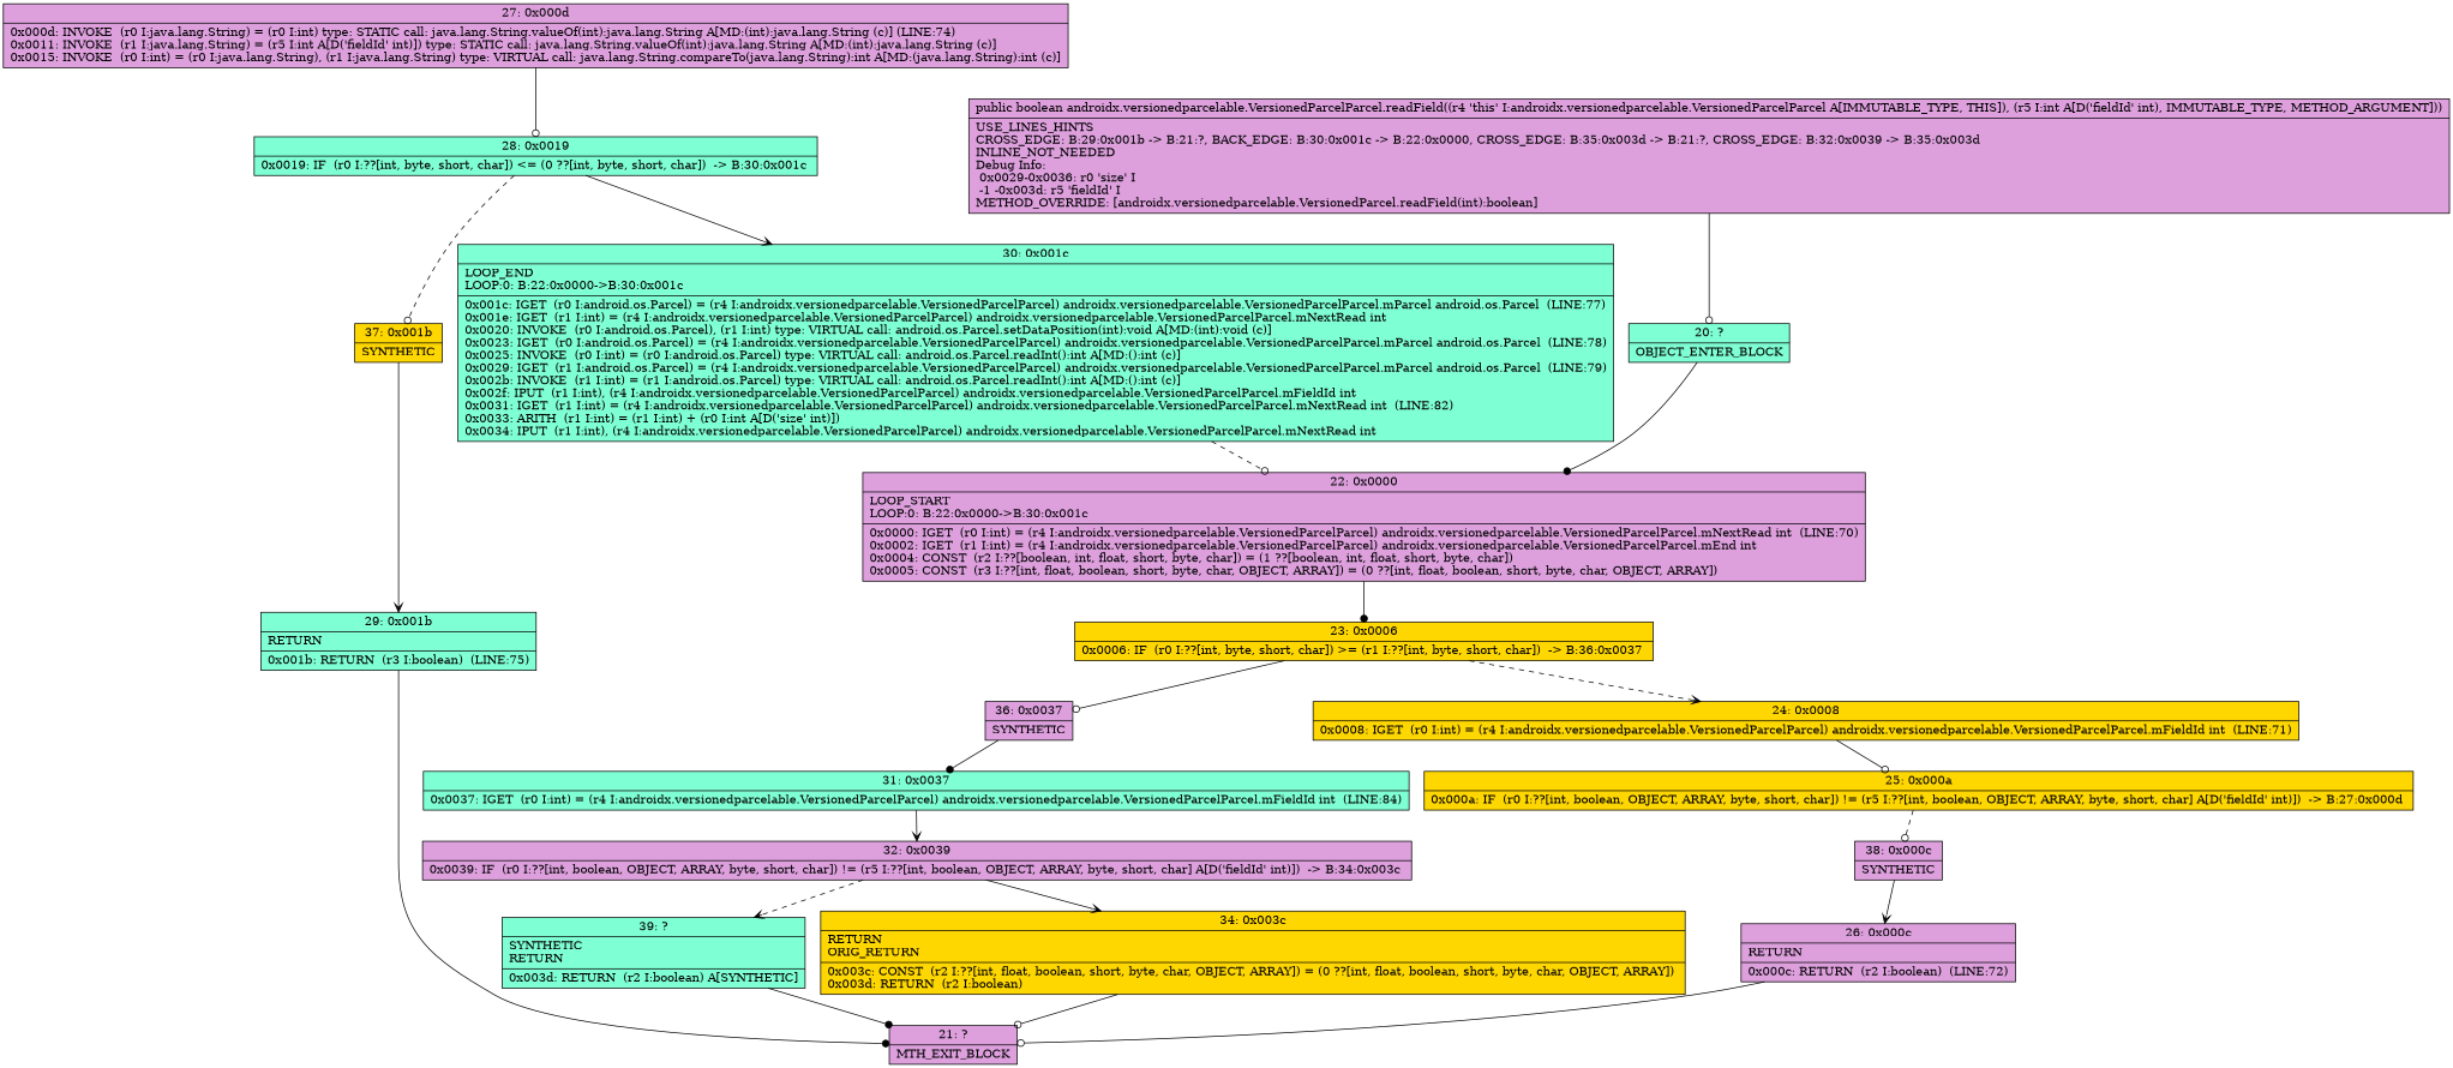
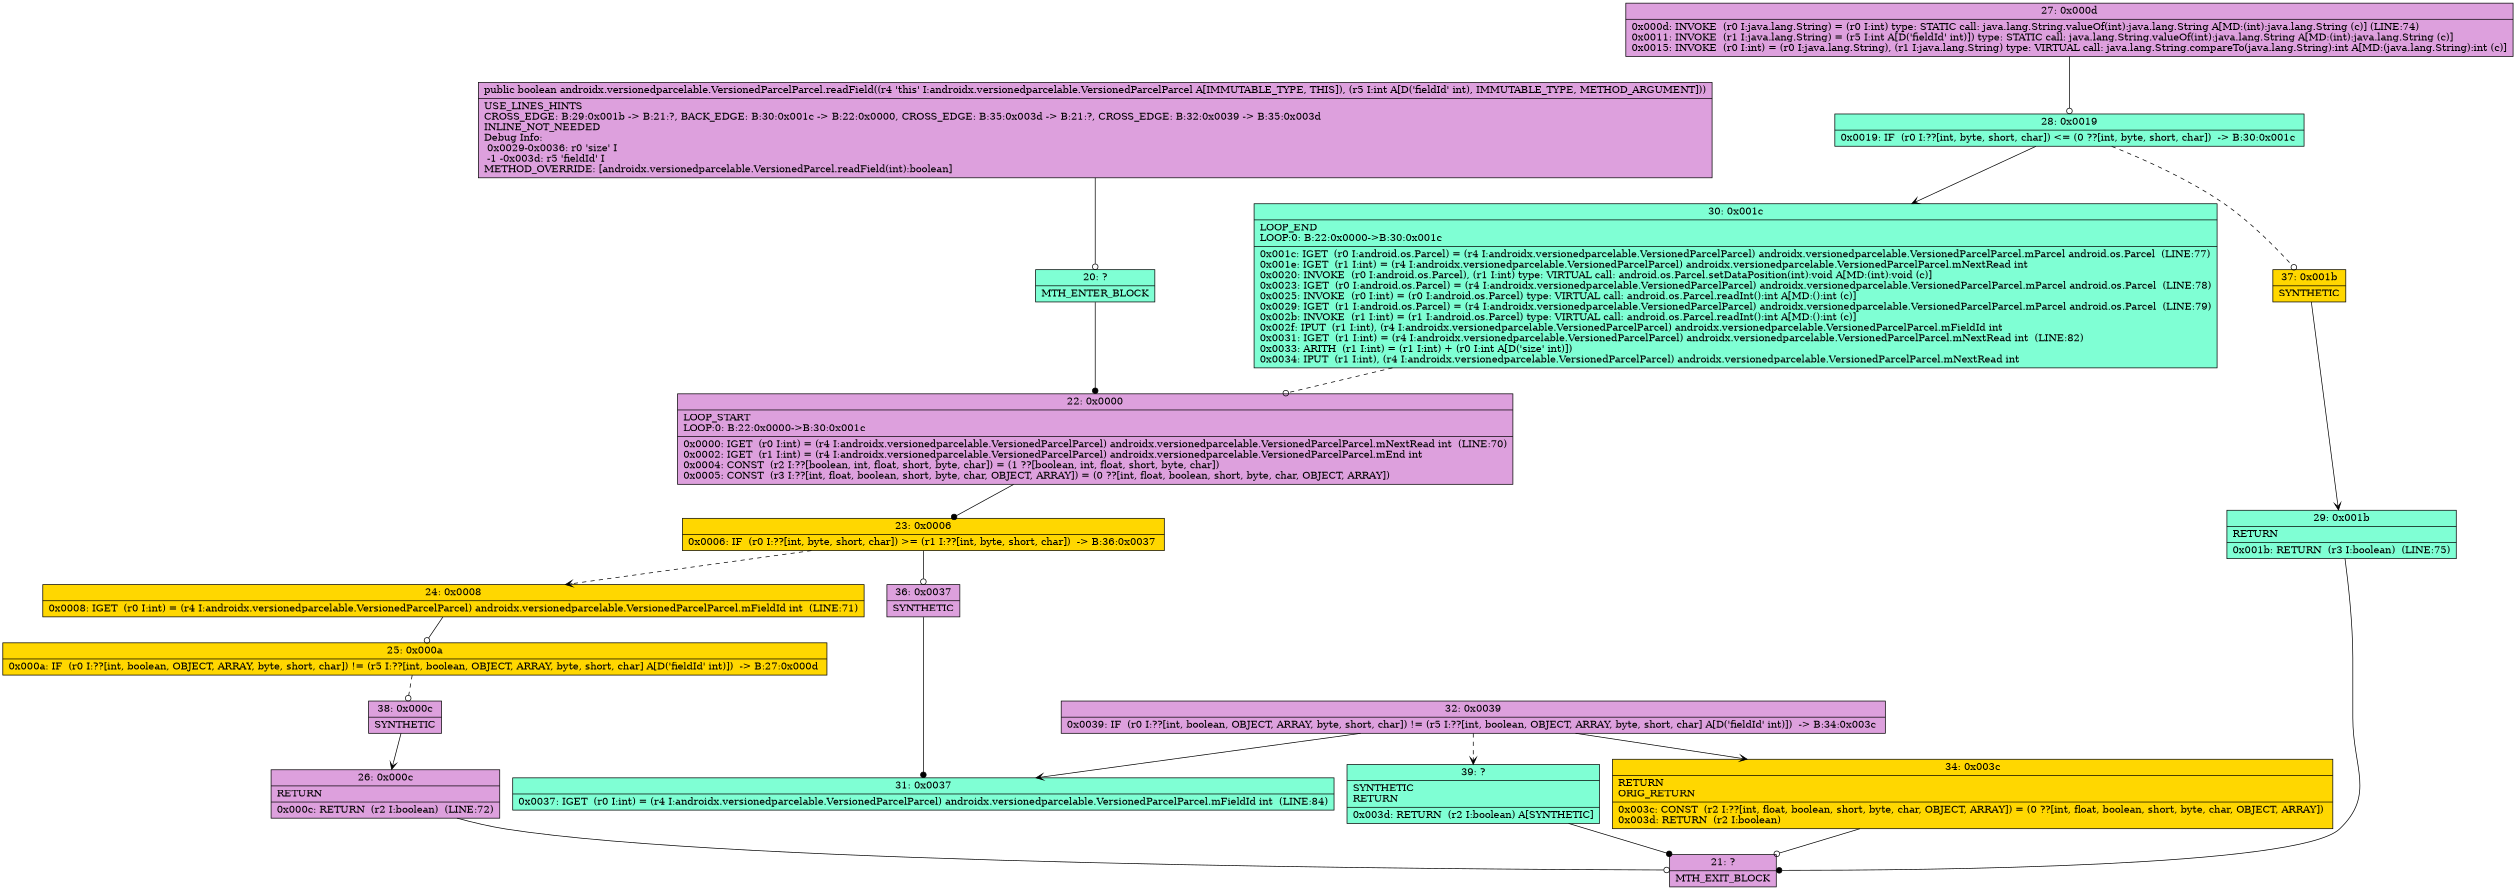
  digraph {
    node [fillcolor=plum shape=record style=filled]
    edge [arrowhead=odot]
-   n1 [fillcolor=aquamarine label="{20\:\ ?|OBJECT_ENTER_BLOCK\l}"]
+   n1 [fillcolor=aquamarine label="{20\:\ ?|MTH_ENTER_BLOCK\l}"]
    n2 [label="{22\:\ 0x0000|LOOP_START\lLOOP:0: B:22:0x0000\-\>B:30:0x001c\l|0x0000: IGET  (r0 I:int) = (r4 I:androidx.versionedparcelable.VersionedParcelParcel) androidx.versionedparcelable.VersionedParcelParcel.mNextRead int  (LINE:70)\l0x0002: IGET  (r1 I:int) = (r4 I:androidx.versionedparcelable.VersionedParcelParcel) androidx.versionedparcelable.VersionedParcelParcel.mEnd int \l0x0004: CONST  (r2 I:??[boolean, int, float, short, byte, char]) = (1 ??[boolean, int, float, short, byte, char]) \l0x0005: CONST  (r3 I:??[int, float, boolean, short, byte, char, OBJECT, ARRAY]) = (0 ??[int, float, boolean, short, byte, char, OBJECT, ARRAY]) \l}"]
    n3 [fillcolor=gold label="{23\:\ 0x0006|0x0006: IF  (r0 I:??[int, byte, short, char]) \>= (r1 I:??[int, byte, short, char])  \-\> B:36:0x0037 \l}"]
    n4 [fillcolor=gold label="{24\:\ 0x0008|0x0008: IGET  (r0 I:int) = (r4 I:androidx.versionedparcelable.VersionedParcelParcel) androidx.versionedparcelable.VersionedParcelParcel.mFieldId int  (LINE:71)\l}"]
    n5 [label="{36\:\ 0x0037|SYNTHETIC\l}"]
    n6 [fillcolor=gold label="{25\:\ 0x000a|0x000a: IF  (r0 I:??[int, boolean, OBJECT, ARRAY, byte, short, char]) != (r5 I:??[int, boolean, OBJECT, ARRAY, byte, short, char] A[D('fieldId' int)])  \-\> B:27:0x000d \l}"]
    n7 [fillcolor=aquamarine label="{31\:\ 0x0037|0x0037: IGET  (r0 I:int) = (r4 I:androidx.versionedparcelable.VersionedParcelParcel) androidx.versionedparcelable.VersionedParcelParcel.mFieldId int  (LINE:84)\l}"]
    n8 [label="{38\:\ 0x000c|SYNTHETIC\l}"]
    n9 [label="{27\:\ 0x000d|0x000d: INVOKE  (r0 I:java.lang.String) = (r0 I:int) type: STATIC call: java.lang.String.valueOf(int):java.lang.String A[MD:(int):java.lang.String (c)] (LINE:74)\l0x0011: INVOKE  (r1 I:java.lang.String) = (r5 I:int A[D('fieldId' int)]) type: STATIC call: java.lang.String.valueOf(int):java.lang.String A[MD:(int):java.lang.String (c)]\l0x0015: INVOKE  (r0 I:int) = (r0 I:java.lang.String), (r1 I:java.lang.String) type: VIRTUAL call: java.lang.String.compareTo(java.lang.String):int A[MD:(java.lang.String):int (c)]\l}"]
    n10 [fillcolor=aquamarine label="{28\:\ 0x0019|0x0019: IF  (r0 I:??[int, byte, short, char]) \<= (0 ??[int, byte, short, char])  \-\> B:30:0x001c \l}"]
    n11 [label="{26\:\ 0x000c|RETURN\l|0x000c: RETURN  (r2 I:boolean)  (LINE:72)\l}"]
    n12 [fillcolor=aquamarine label="{30\:\ 0x001c|LOOP_END\lLOOP:0: B:22:0x0000\-\>B:30:0x001c\l|0x001c: IGET  (r0 I:android.os.Parcel) = (r4 I:androidx.versionedparcelable.VersionedParcelParcel) androidx.versionedparcelable.VersionedParcelParcel.mParcel android.os.Parcel  (LINE:77)\l0x001e: IGET  (r1 I:int) = (r4 I:androidx.versionedparcelable.VersionedParcelParcel) androidx.versionedparcelable.VersionedParcelParcel.mNextRead int \l0x0020: INVOKE  (r0 I:android.os.Parcel), (r1 I:int) type: VIRTUAL call: android.os.Parcel.setDataPosition(int):void A[MD:(int):void (c)]\l0x0023: IGET  (r0 I:android.os.Parcel) = (r4 I:androidx.versionedparcelable.VersionedParcelParcel) androidx.versionedparcelable.VersionedParcelParcel.mParcel android.os.Parcel  (LINE:78)\l0x0025: INVOKE  (r0 I:int) = (r0 I:android.os.Parcel) type: VIRTUAL call: android.os.Parcel.readInt():int A[MD:():int (c)]\l0x0029: IGET  (r1 I:android.os.Parcel) = (r4 I:androidx.versionedparcelable.VersionedParcelParcel) androidx.versionedparcelable.VersionedParcelParcel.mParcel android.os.Parcel  (LINE:79)\l0x002b: INVOKE  (r1 I:int) = (r1 I:android.os.Parcel) type: VIRTUAL call: android.os.Parcel.readInt():int A[MD:():int (c)]\l0x002f: IPUT  (r1 I:int), (r4 I:androidx.versionedparcelable.VersionedParcelParcel) androidx.versionedparcelable.VersionedParcelParcel.mFieldId int \l0x0031: IGET  (r1 I:int) = (r4 I:androidx.versionedparcelable.VersionedParcelParcel) androidx.versionedparcelable.VersionedParcelParcel.mNextRead int  (LINE:82)\l0x0033: ARITH  (r1 I:int) = (r1 I:int) + (r0 I:int A[D('size' int)]) \l0x0034: IPUT  (r1 I:int), (r4 I:androidx.versionedparcelable.VersionedParcelParcel) androidx.versionedparcelable.VersionedParcelParcel.mNextRead int \l}"]
    n13 [fillcolor=gold label="{37\:\ 0x001b|SYNTHETIC\l}"]
    n14 [fillcolor=aquamarine label="{29\:\ 0x001b|RETURN\l|0x001b: RETURN  (r3 I:boolean)  (LINE:75)\l}"]
    n15 [label="{21\:\ ?|MTH_EXIT_BLOCK\l}"]
    n16 [label="{32\:\ 0x0039|0x0039: IF  (r0 I:??[int, boolean, OBJECT, ARRAY, byte, short, char]) != (r5 I:??[int, boolean, OBJECT, ARRAY, byte, short, char] A[D('fieldId' int)])  \-\> B:34:0x003c \l}"]
    n17 [fillcolor=gold label="{34\:\ 0x003c|RETURN\lORIG_RETURN\l|0x003c: CONST  (r2 I:??[int, float, boolean, short, byte, char, OBJECT, ARRAY]) = (0 ??[int, float, boolean, short, byte, char, OBJECT, ARRAY]) \l0x003d: RETURN  (r2 I:boolean) \l}"]
    n18 [fillcolor=aquamarine label="{39\:\ ?|SYNTHETIC\lRETURN\l|0x003d: RETURN  (r2 I:boolean) A[SYNTHETIC]\l}"]
    n19 [label="{public boolean androidx.versionedparcelable.VersionedParcelParcel.readField((r4 'this' I:androidx.versionedparcelable.VersionedParcelParcel A[IMMUTABLE_TYPE, THIS]), (r5 I:int A[D('fieldId' int), IMMUTABLE_TYPE, METHOD_ARGUMENT]))  | USE_LINES_HINTS\lCROSS_EDGE: B:29:0x001b \-\> B:21:?, BACK_EDGE: B:30:0x001c \-\> B:22:0x0000, CROSS_EDGE: B:35:0x003d \-\> B:21:?, CROSS_EDGE: B:32:0x0039 \-\> B:35:0x003d\lINLINE_NOT_NEEDED\lDebug Info:\l  0x0029\-0x0036: r0 'size' I\l  \-1 \-0x003d: r5 'fieldId' I\lMETHOD_OVERRIDE: [androidx.versionedparcelable.VersionedParcel.readField(int):boolean]\l}"]
    n1 -> n2 [arrowhead=dot]
    n2 -> n3 [arrowhead=dot]
    n3 -> n4 [arrowhead=vee style=dashed]
    n3 -> n5
    n4 -> n6
    n5 -> n7 [arrowhead=dot]
    n6 -> n8 [style=dashed]
-   n7 -> n16 [arrowhead=vee]
+   n16 -> n7 [arrowhead=vee]
    n8 -> n11 [arrowhead=vee]
    n9 -> n10
    n10 -> n12 [arrowhead=vee]
    n10 -> n13 [style=dashed]
    n11 -> n15
    n12 -> n2 [style=dashed]
    n13 -> n14 [arrowhead=vee]
    n14 -> n15 [arrowhead=dot]
    n16 -> n17 [arrowhead=vee]
    n16 -> n18 [arrowhead=vee style=dashed]
    n17 -> n15
    n18 -> n15 [arrowhead=dot]
    n19 -> n1
  }
